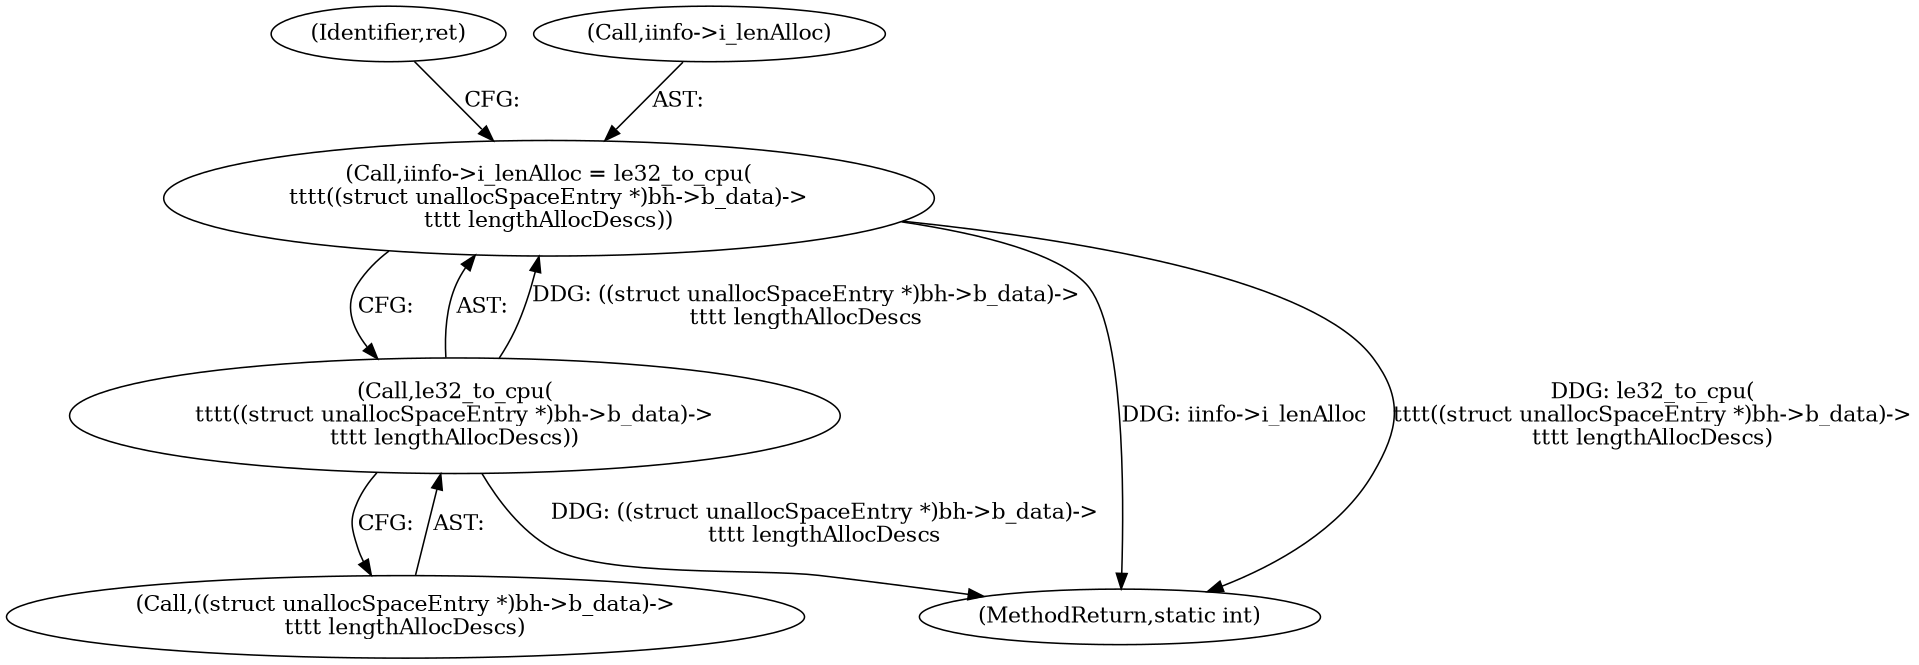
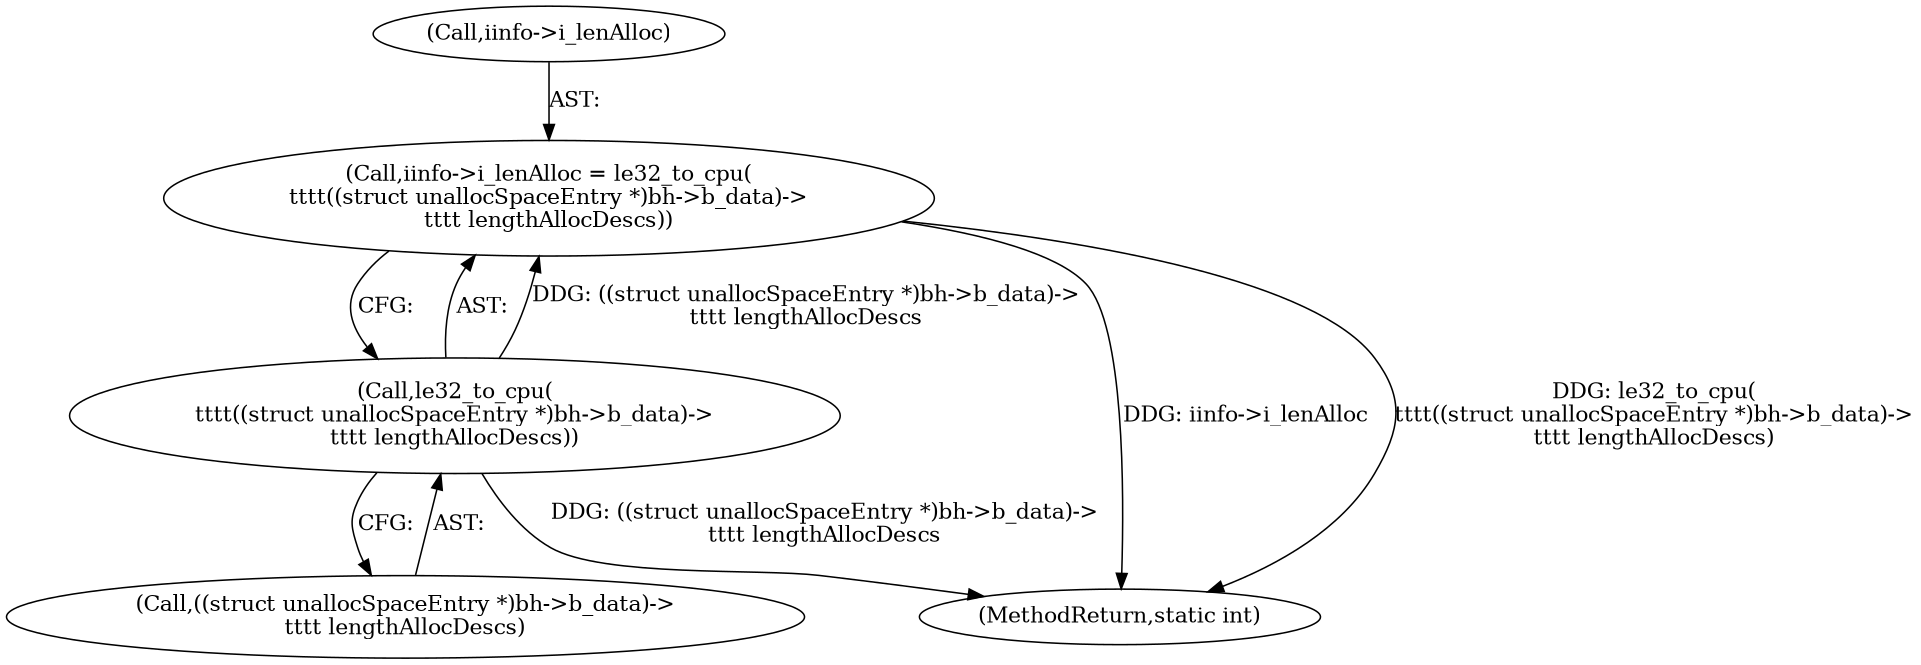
  digraph {
    n1 [label="(Call,iinfo->i_lenAlloc = le32_to_cpu(\n\t\t\t\t((struct unallocSpaceEntry *)bh->b_data)->\n\t\t\t\t lengthAllocDescs))"]
    n2 [label="(Call,le32_to_cpu(\n\t\t\t\t((struct unallocSpaceEntry *)bh->b_data)->\n\t\t\t\t lengthAllocDescs))"]
    n3 [label="(MethodReturn,static int)"]
    n4 [label="(Call,((struct unallocSpaceEntry *)bh->b_data)->\n\t\t\t\t lengthAllocDescs)"]
-   n5 [label="(Identifier,ret)"]
    n6 [label="(Call,iinfo->i_lenAlloc)"]
    n1 -> n2 [label="CFG: "]
    n1 -> n3 [label="DDG: iinfo->i_lenAlloc"]
    n1 -> n3 [label="DDG: le32_to_cpu(\n\t\t\t\t((struct unallocSpaceEntry *)bh->b_data)->\n\t\t\t\t lengthAllocDescs)"]
    n2 -> n1 [label="AST: "]
    n2 -> n1 [label="DDG: ((struct unallocSpaceEntry *)bh->b_data)->\n\t\t\t\t lengthAllocDescs"]
    n2 -> n3 [label="DDG: ((struct unallocSpaceEntry *)bh->b_data)->\n\t\t\t\t lengthAllocDescs"]
    n2 -> n4 [label="CFG: "]
    n4 -> n2 [label="AST: "]
-   n5 -> n1 [label="CFG: "]
    n6 -> n1 [label="AST: "]
  }
